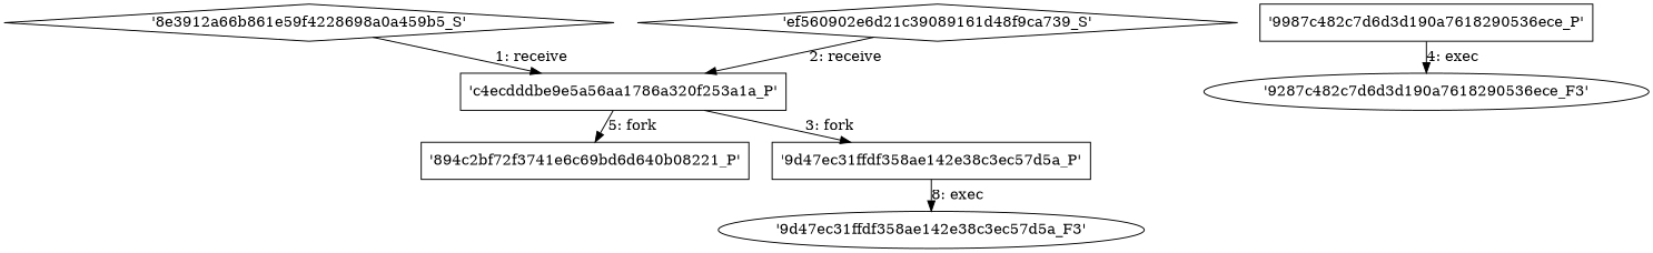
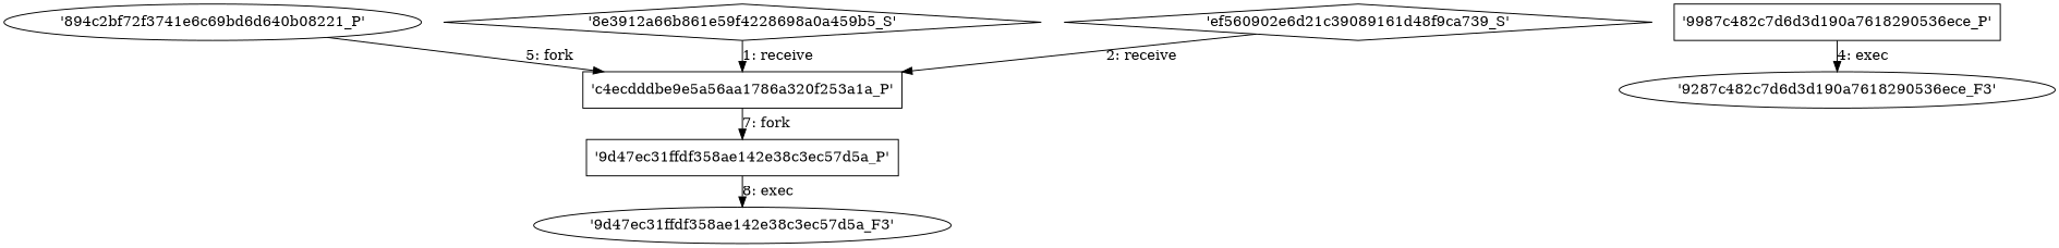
  digraph {
    engine=neato
    fixedsize=false
    fontsize=10
    nodesep=0.3
    rankdir=TB
    ranksep=0
    splines=true
    node [node_type=Process shape=box]
    "'c4ecdddbe9e5a56aa1786a320f253a1a_P'"
-   "'894c2bf72f3741e6c69bd6d640b08221_P'"
+   "'894c2bf72f3741e6c69bd6d640b08221_P'" [shape=ellipse]
    "'9d47ec31ffdf358ae142e38c3ec57d5a_P'"
    n4 [label="'9287c482c7d6d3d190a7618290536ece_F3'" node_type=File shape=ellipse]
    "'9987c482c7d6d3d190a7618290536ece_P'"
    "'9d47ec31ffdf358ae142e38c3ec57d5a_F3'" [node_type=File shape=ellipse]
    "'8e3912a66b861e59f4228698a0a459b5_S'" [node_type=Socket shape=diamond]
    "'ef560902e6d21c39089161d48f9ca739_S'" [node_type=Socket shape=diamond]
-   "'c4ecdddbe9e5a56aa1786a320f253a1a_P'" -> "'894c2bf72f3741e6c69bd6d640b08221_P'" [label="5: fork"]
-   "'c4ecdddbe9e5a56aa1786a320f253a1a_P'" -> "'9d47ec31ffdf358ae142e38c3ec57d5a_P'" [label="3: fork"]
+   "'894c2bf72f3741e6c69bd6d640b08221_P'" -> "'c4ecdddbe9e5a56aa1786a320f253a1a_P'" [label="5: fork"]
+   "'c4ecdddbe9e5a56aa1786a320f253a1a_P'" -> "'9d47ec31ffdf358ae142e38c3ec57d5a_P'" [label="7: fork"]
    "'9d47ec31ffdf358ae142e38c3ec57d5a_P'" -> "'9d47ec31ffdf358ae142e38c3ec57d5a_F3'" [label="8: exec"]
    "'9987c482c7d6d3d190a7618290536ece_P'" -> n4 [label="4: exec"]
    "'8e3912a66b861e59f4228698a0a459b5_S'" -> "'c4ecdddbe9e5a56aa1786a320f253a1a_P'" [label="1: receive"]
    "'ef560902e6d21c39089161d48f9ca739_S'" -> "'c4ecdddbe9e5a56aa1786a320f253a1a_P'" [label="2: receive"]
  }
